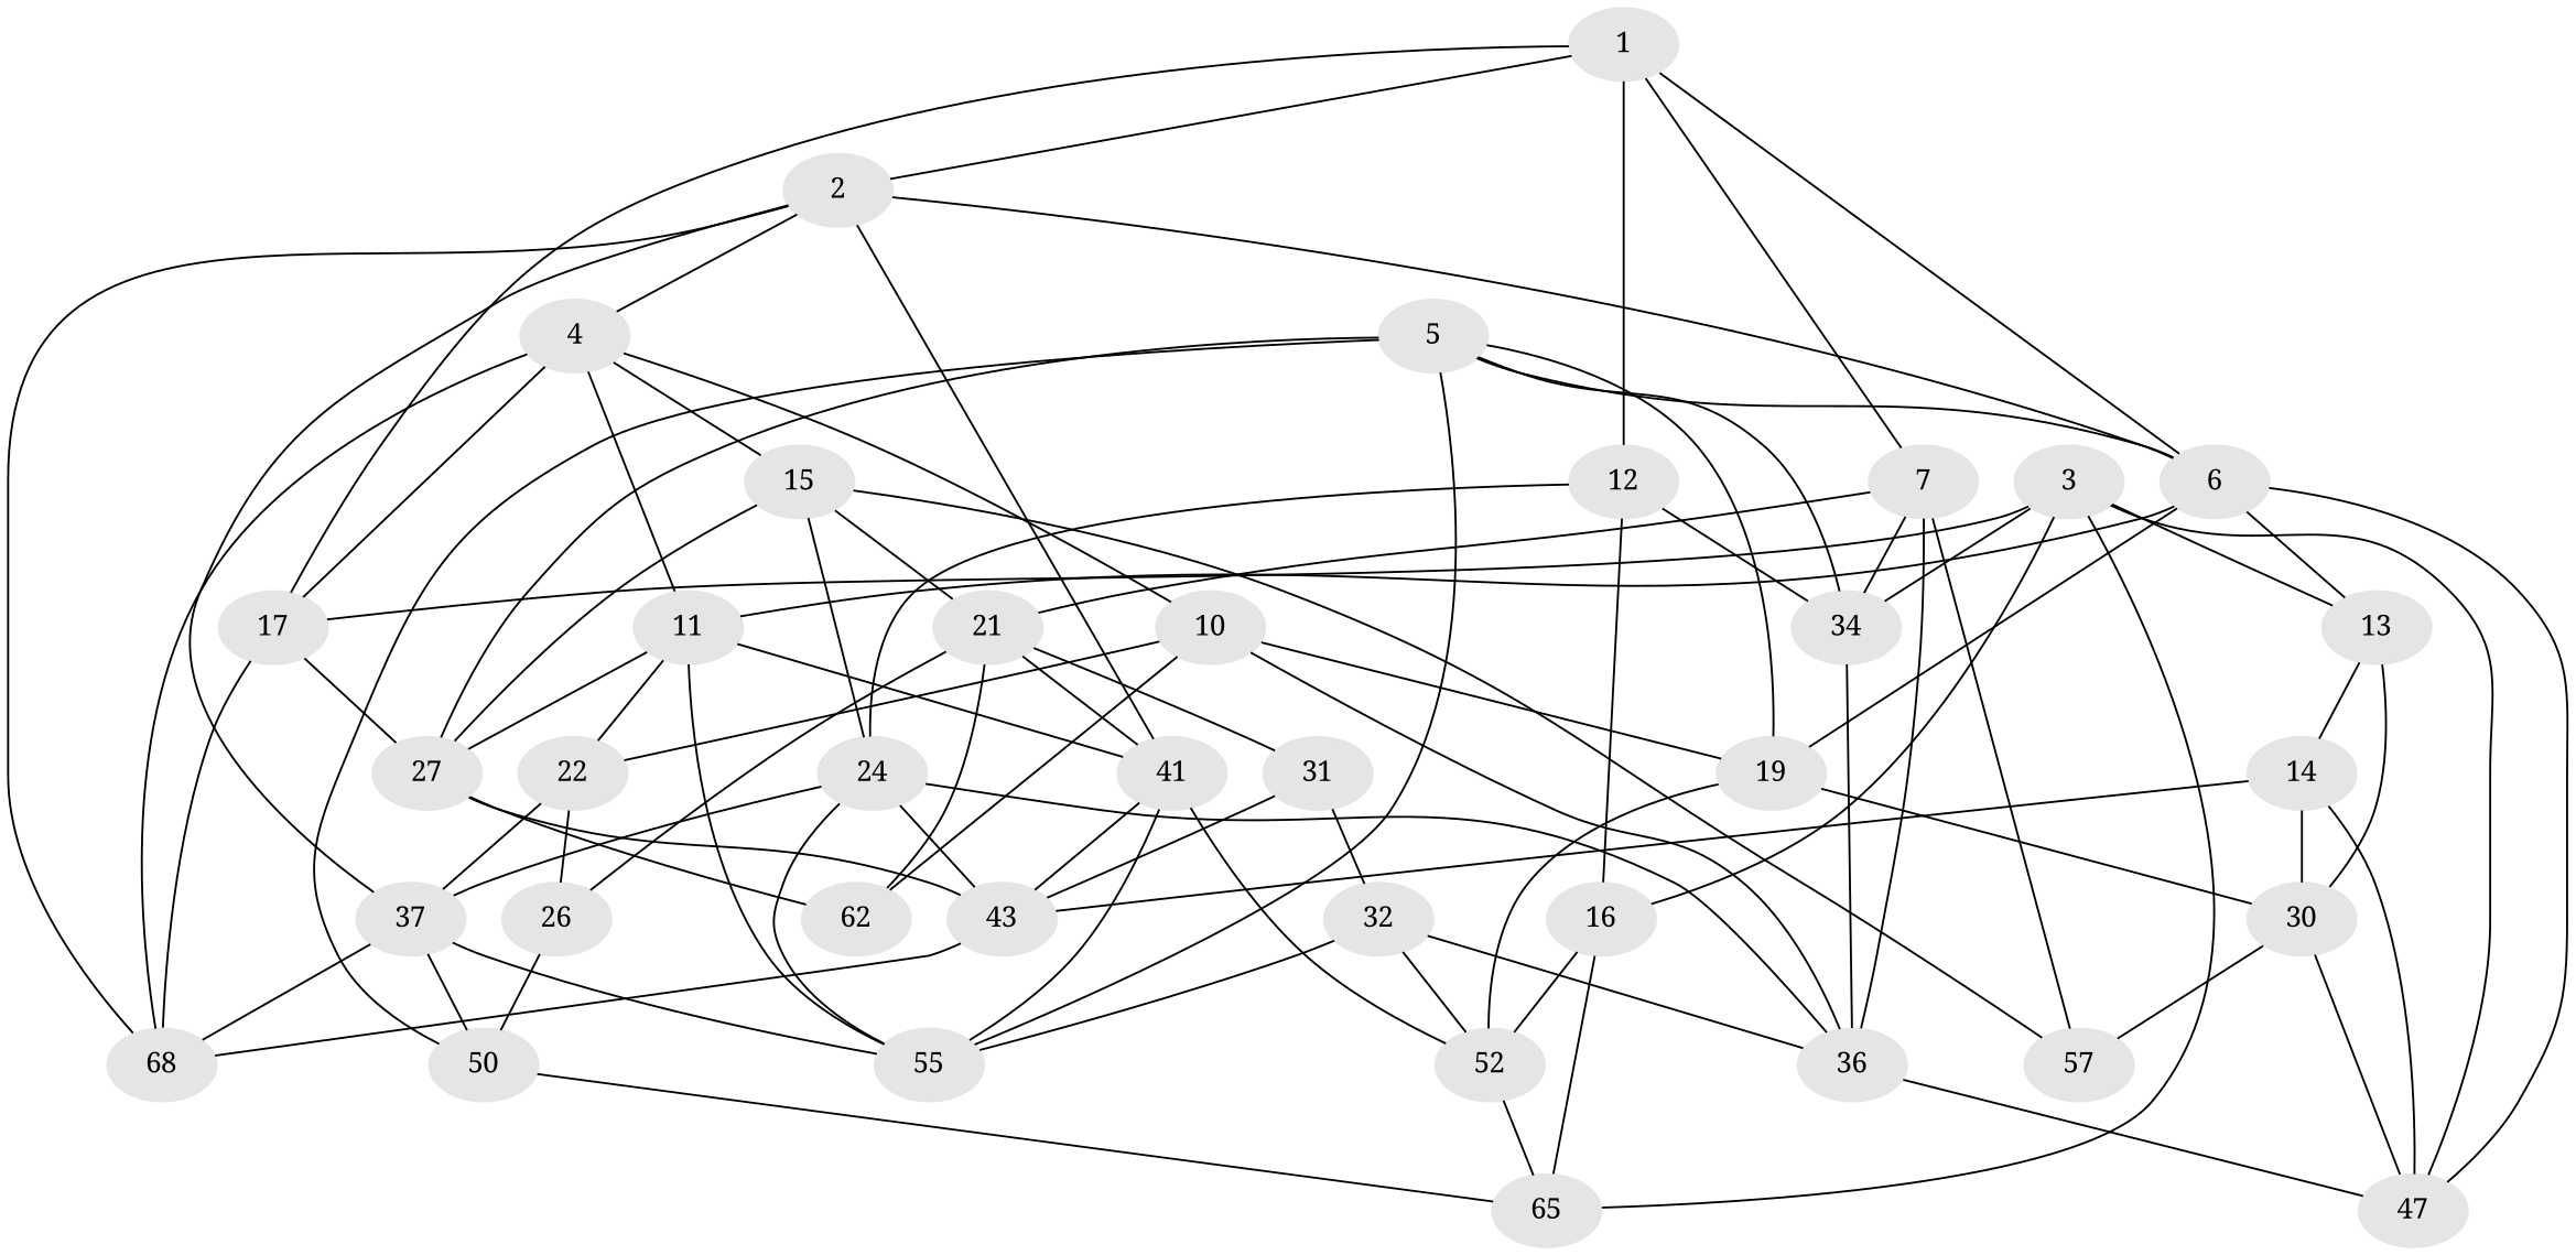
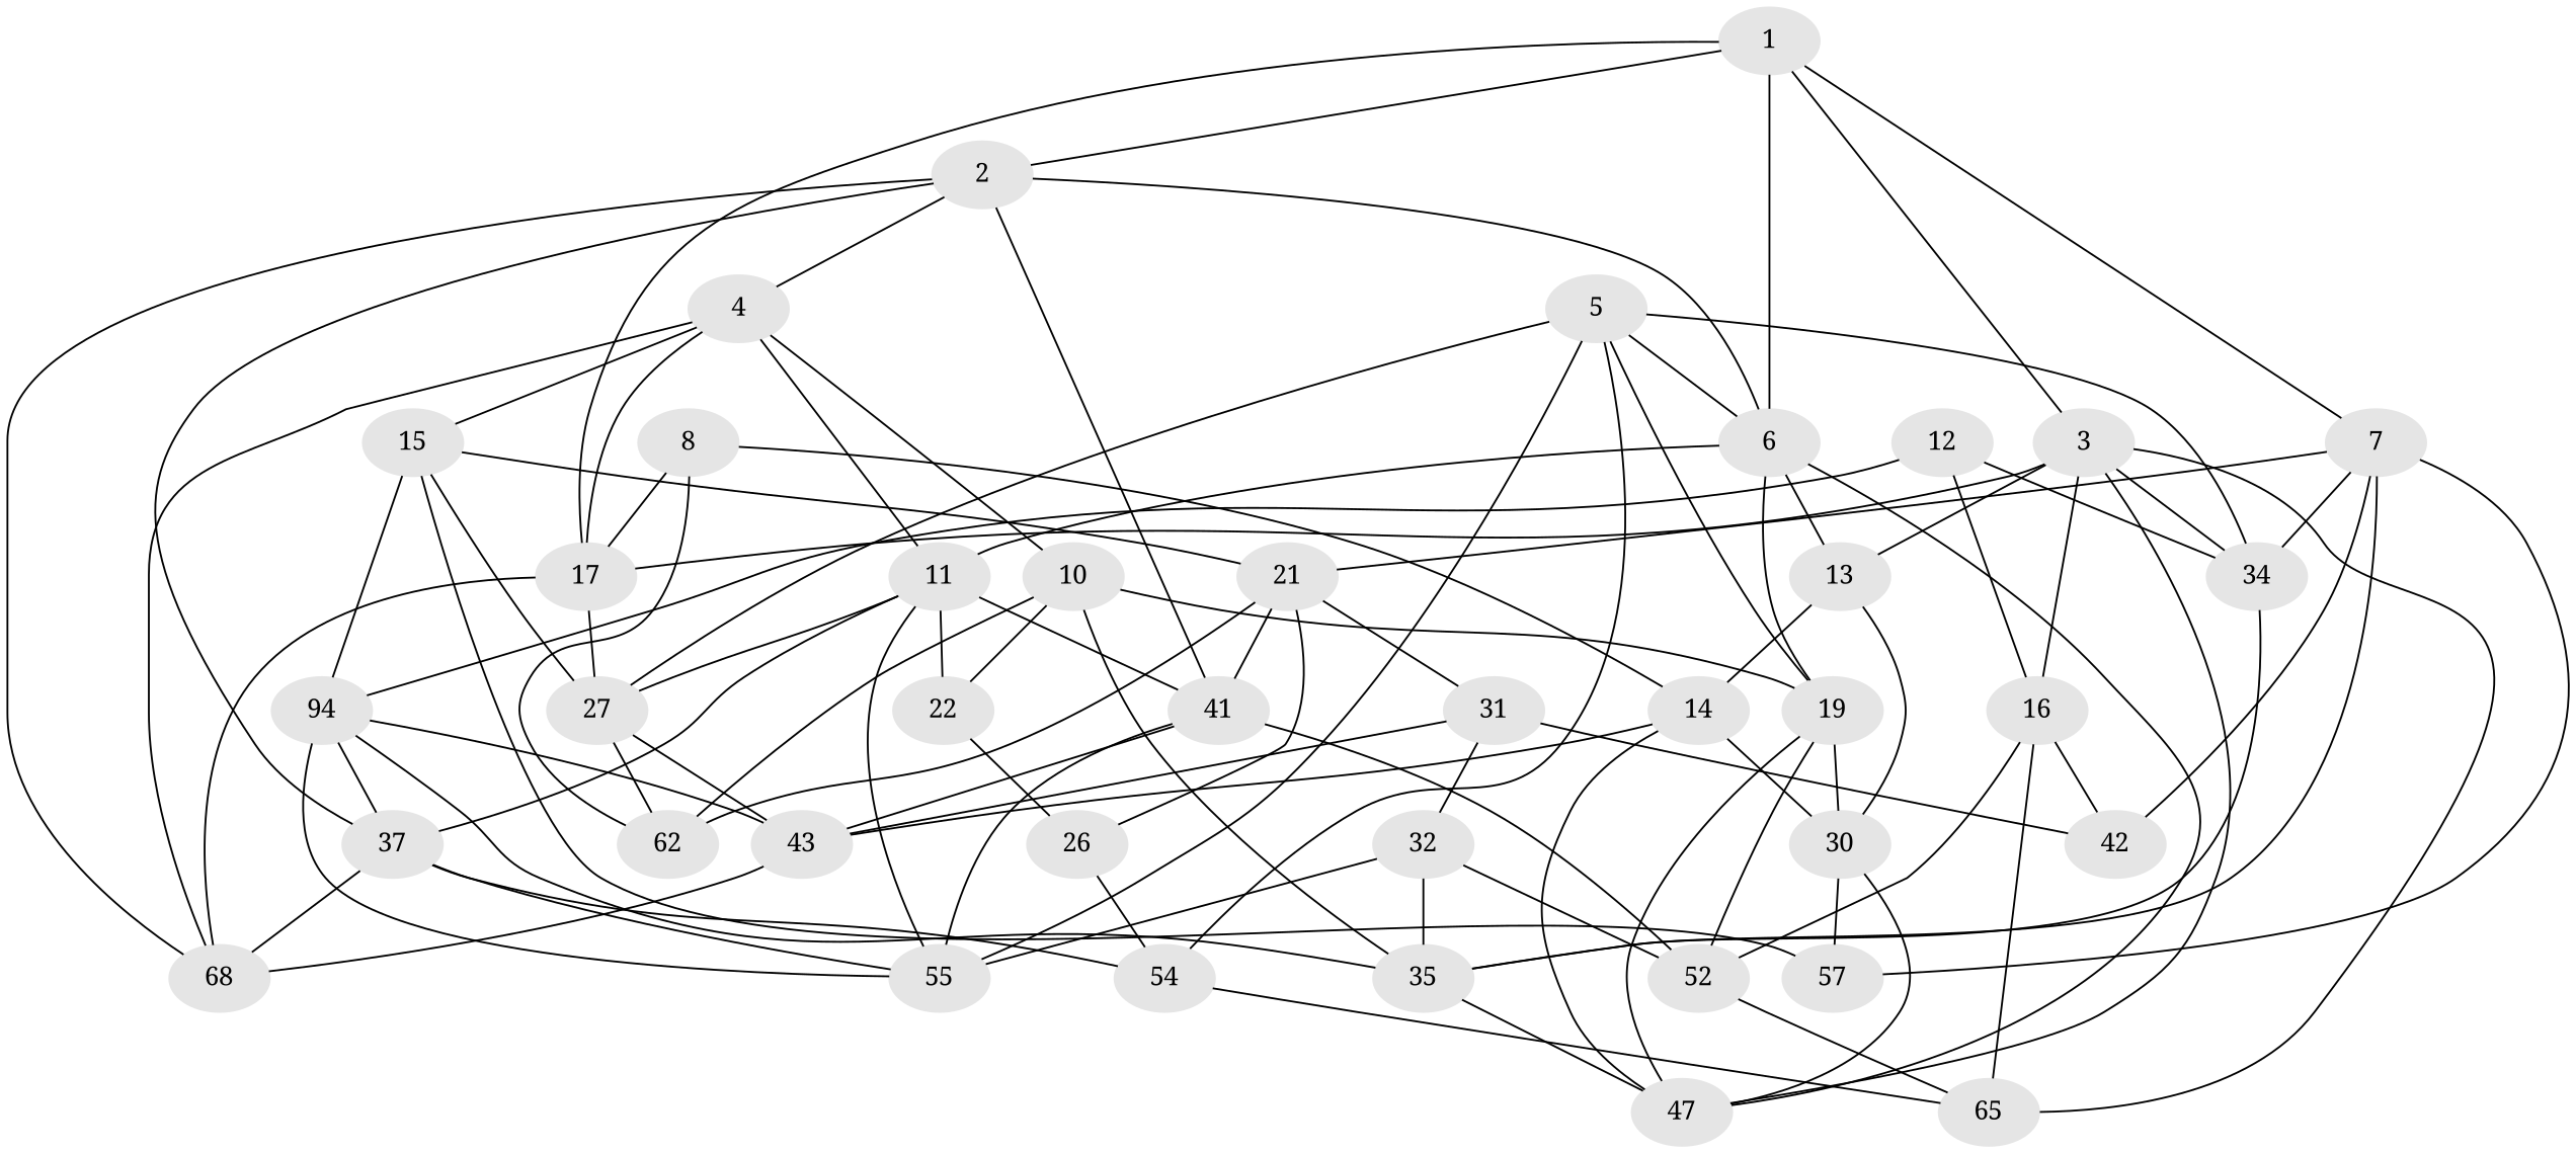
  graph {
    fontname="Noto Serif"
    node [color=gray90 fontname="Noto Serif" style=filled]
    edge [fontname="Noto Serif"]
    1 [super="+49"]
    2 [super="+58"]
    6 [super="+48"]
    7 [super="+20"]
    12
    17 [super="+18"]
    4 [super="+9"]
    37 [super="+51"]
    41 [super="+46"]
    68
    13
    47 [super="+54"]
    11 [super="+67"]
    19 [super="+66"]
    57
    34
    21 [super="+35"]
-   36 [super="+40"]
+   36 [super="+40" label=35]
+   42
    16 [super="+63"]
-   24 [super="+29"]
+   24 [super="+29" label=94]
    14 [super="+45"]
    30 [super="+64"]
    27 [super="+39"]
    10 [super="+23"]
    15 [super="+56"]
-   50 [super="+61"]
+   50 [super="+61" label=54]
    55 [super="+59"]
    43 [super="+53"]
    52 [super="+60"]
    3 [super="+28"]
    65
    62
    22 [super="+25"]
    5 [super="+44"]
    26
    31 [super="+38"]
+   8
    32
    1 -- 2
    1 -- 6
    1 -- 7
-   1 -- 12
+   1 -- 3
    1 -- 17
    2 -- 6
    2 -- 4
    2 -- 37
    2 -- 41
    2 -- 68
    6 -- 13
    6 -- 47
    6 -- 11
    6 -- 19
    7 -- 57
    7 -- 34
    7 -- 21
    7 -- 36
+   7 -- 42
    12 -- 34
    12 -- 16
    12 -- 24
    17 -- 68
    17 -- 27
    4 -- 17
    4 -- 68
    4 -- 11
    4 -- 10
    4 -- 15
    37 -- 68
    37 -- 50
    37 -- 55
    41 -- 55
    41 -- 43
    41 -- 52
    13 -- 14
    13 -- 30
    11 -- 41
    11 -- 27
    11 -- 55
    11 -- 22
+   19 -- 47
    19 -- 30
    19 -- 52
    34 -- 36
    21 -- 41
    21 -- 62
    21 -- 26
    21 -- 31
    36 -- 47
+   16 -- 42
    16 -- 52 [weight=2]
    16 -- 65
    24 -- 37
    24 -- 36
    24 -- 55
    24 -- 43
    14 -- 47
    14 -- 30 [weight=2]
    14 -- 43
    30 -- 47
    30 -- 57
    27 -- 43
    27 -- 62
    10 -- 19
    10 -- 36
    10 -- 62
    10 -- 22 [weight=2]
    15 -- 57
    15 -- 21
    15 -- 24
    15 -- 27
    50 -- 65
    43 -- 68
    52 -- 65
    3 -- 17
    3 -- 13
    3 -- 47
    3 -- 34
    3 -- 16
    3 -- 65
-   22 -- 37
+   11 -- 37
    22 -- 26 [weight=2]
    5 -- 6
    5 -- 19
    5 -- 34
    5 -- 27
    5 -- 50
    5 -- 55
    26 -- 50
+   31 -- 42
    31 -- 43
    31 -- 32
+   8 -- 17
+   8 -- 14
+   8 -- 62
    32 -- 36
    32 -- 55
    32 -- 52
  }
